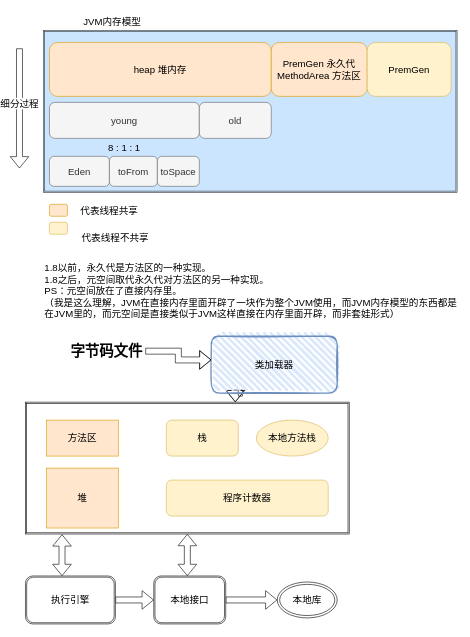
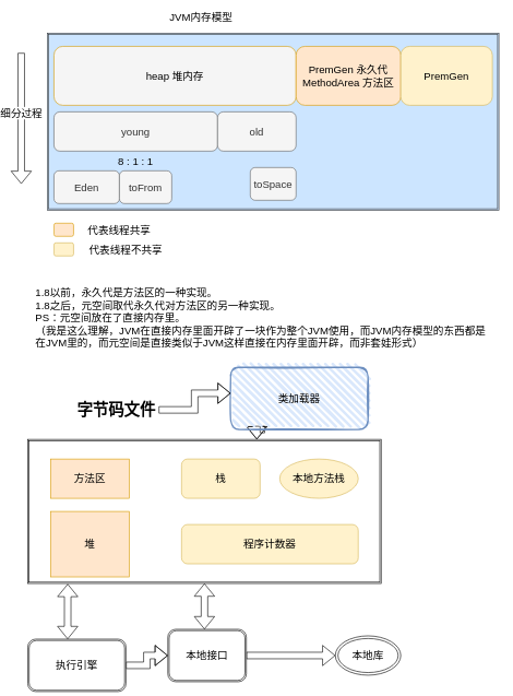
  <mxCell id="0" />
  <mxCell id="1" parent="0" />
  <mxCell id="2" value="" style="shape=ext;double=1;rounded=0;whiteSpace=wrap;html=1;fillColor=#cce5ff;strokeColor=#36393d;" vertex="1" parent="1"><mxGeometry x="60" y="50" width="690" height="270" as="geometry" /></mxCell>
- <mxCell id="3" value="JVM内存模型" style="text;html=1;strokeColor=none;fillColor=none;align=center;verticalAlign=middle;whiteSpace=wrap;rounded=0;fontSize=16;" vertex="1" parent="1"><mxGeometry x="60" y="20" width="230" height="30" as="geometry" /></mxCell>
- <mxCell id="4" value="heap 堆内存" style="rounded=1;whiteSpace=wrap;html=1;fontSize=16;fillColor=#ffe6cc;strokeColor=#d79b00;" vertex="1" parent="1"><mxGeometry x="70" y="70" width="370" height="90" as="geometry" /></mxCell>
+ <mxCell id="3" value="JVM内存模型" style="text;html=1;strokeColor=none;fillColor=none;align=center;verticalAlign=middle;whiteSpace=wrap;rounded=0;fontSize=16;" vertex="1" parent="1"><mxGeometry x="180" y="10" width="230" height="30" as="geometry" /></mxCell>
+ <mxCell id="4" value="heap 堆内存" style="rounded=1;whiteSpace=wrap;html=1;fontSize=16;fillColor=#f5f5f5;strokeColor=#d79b00;" vertex="1" parent="1"><mxGeometry x="70" y="70" width="370" height="90" as="geometry" /></mxCell>
  <mxCell id="5" value="young" style="rounded=1;whiteSpace=wrap;html=1;fontSize=16;fillColor=#f5f5f5;strokeColor=#666666;fontColor=#333333;" vertex="1" parent="1"><mxGeometry x="70" y="170" width="250" height="60" as="geometry" /></mxCell>
  <mxCell id="6" value="old" style="rounded=1;whiteSpace=wrap;html=1;fontSize=16;fillColor=#f5f5f5;strokeColor=#666666;fontColor=#333333;" vertex="1" parent="1"><mxGeometry x="320" y="170" width="120" height="60" as="geometry" /></mxCell>
  <mxCell id="7" value="Eden" style="rounded=1;whiteSpace=wrap;html=1;fontSize=16;fillColor=#f5f5f5;fontColor=#333333;strokeColor=#666666;" vertex="1" parent="1"><mxGeometry x="70" y="260" width="100" height="50" as="geometry" /></mxCell>
  <mxCell id="8" value="toFrom" style="rounded=1;whiteSpace=wrap;html=1;fontSize=16;fillColor=#f5f5f5;fontColor=#333333;strokeColor=#666666;" vertex="1" parent="1"><mxGeometry x="170" y="260" width="80" height="50" as="geometry" /></mxCell>
- <mxCell id="9" value="toSpace" style="rounded=1;whiteSpace=wrap;html=1;fontSize=16;fillColor=#f5f5f5;fontColor=#333333;strokeColor=#666666;" vertex="1" parent="1"><mxGeometry x="250" y="260" width="70" height="50" as="geometry" /></mxCell>
+ <mxCell id="9" value="toSpace" style="rounded=1;whiteSpace=wrap;html=1;fontSize=16;fillColor=#f5f5f5;fontColor=#333333;strokeColor=#666666;" vertex="1" parent="1"><mxGeometry x="370" y="255" width="70" height="50" as="geometry" /></mxCell>
  <mxCell id="10" value="PremGen 永久代&lt;br&gt;MethodArea 方法区" style="rounded=1;whiteSpace=wrap;html=1;fontSize=16;fillColor=#ffe6cc;strokeColor=#d79b00;" vertex="1" parent="1"><mxGeometry x="440" y="70" width="160" height="90" as="geometry" /></mxCell>
  <mxCell id="11" value="PremGen" style="rounded=1;whiteSpace=wrap;html=1;fontSize=16;fillColor=#fff2cc;strokeColor=#d6b656;" vertex="1" parent="1"><mxGeometry x="600" y="70" width="140" height="90" as="geometry" /></mxCell>
  <mxCell id="12" value="" style="shape=flexArrow;endArrow=classic;html=1;rounded=0;fontSize=16;" edge="1" parent="1"><mxGeometry width="50" height="50" relative="1" as="geometry"><mxPoint x="20" y="80" as="sourcePoint" /><mxPoint x="20" y="280" as="targetPoint" /></mxGeometry></mxCell>
  <mxCell id="13" value="细分过程" style="edgeLabel;html=1;align=center;verticalAlign=middle;resizable=0;points=[];fontSize=16;" vertex="1" connectable="0" parent="12"><mxGeometry x="-0.092" y="-1" relative="1" as="geometry"><mxPoint as="offset" /></mxGeometry></mxCell>
- <mxCell id="14" value="1.8以前，永久代是方法区的一种实现。&lt;br&gt;1.8之后，元空间取代永久代对方法区的另一种实现。&lt;br&gt;PS：元空间放在了直接内存里。&lt;br&gt;（我是这么理解，JVM在直接内存里面开辟了一块作为整个JVM使用，而JVM内存模型的东西都是在JVM里的，而元空间是直接类似于JVM这样直接在内存里面开辟，而非套娃形式）" style="text;html=1;strokeColor=none;fillColor=none;align=left;verticalAlign=top;whiteSpace=wrap;rounded=0;fontSize=16;" vertex="1" parent="1"><mxGeometry x="60" y="430" width="690" height="110" as="geometry" /></mxCell>
+ <mxCell id="14" value="1.8以前，永久代是方法区的一种实现。&lt;br&gt;1.8之后，元空间取代永久代对方法区的另一种实现。&lt;br&gt;PS：元空间放在了直接内存里。&lt;br&gt;（我是这么理解，JVM在直接内存里面开辟了一块作为整个JVM使用，而JVM内存模型的东西都是在JVM里的，而元空间是直接类似于JVM这样直接在内存里面开辟，而非套娃形式）" style="text;html=1;strokeColor=none;fillColor=none;align=left;verticalAlign=top;whiteSpace=wrap;rounded=0;fontSize=16;" vertex="1" parent="1"><mxGeometry x="40" y="430" width="690" height="110" as="geometry" /></mxCell>
  <mxCell id="15" value="8&lt;span style=&quot;white-space: pre&quot;&gt; &lt;/span&gt;:&lt;span style=&quot;white-space: pre&quot;&gt; &lt;/span&gt;1&lt;span style=&quot;white-space: pre&quot;&gt; &lt;/span&gt;:&lt;span style=&quot;white-space: pre&quot;&gt; &lt;/span&gt;1" style="text;html=1;strokeColor=none;fillColor=none;align=center;verticalAlign=middle;whiteSpace=wrap;rounded=0;fontSize=16;" vertex="1" parent="1"><mxGeometry x="70" y="230" width="250" height="30" as="geometry" /></mxCell>
  <mxCell id="16" value="" style="rounded=1;whiteSpace=wrap;html=1;fontSize=16;align=center;verticalAlign=middle;fillColor=#ffe6cc;strokeColor=#d79b00;" vertex="1" parent="1"><mxGeometry x="70" y="340" width="30" height="20" as="geometry" /></mxCell>
  <mxCell id="17" value="代表线程共享" style="text;html=1;strokeColor=none;fillColor=none;align=center;verticalAlign=middle;whiteSpace=wrap;rounded=0;fontSize=16;" vertex="1" parent="1"><mxGeometry x="120" y="340" width="100" height="20" as="geometry" /></mxCell>
  <mxCell id="18" value="" style="rounded=1;whiteSpace=wrap;html=1;fontSize=16;align=center;verticalAlign=middle;fillColor=#fff2cc;strokeColor=#d6b656;" vertex="1" parent="1"><mxGeometry x="70" y="370" width="30" height="20" as="geometry" /></mxCell>
- <mxCell id="19" value="代表线程不共享" style="text;html=1;strokeColor=none;fillColor=none;align=center;verticalAlign=middle;whiteSpace=wrap;rounded=0;fontSize=16;" vertex="1" parent="1"><mxGeometry x="120" y="385" width="120" height="20" as="geometry" /></mxCell>
+ <mxCell id="19" value="代表线程不共享" style="text;html=1;strokeColor=none;fillColor=none;align=center;verticalAlign=middle;whiteSpace=wrap;rounded=0;fontSize=16;" vertex="1" parent="1"><mxGeometry x="120" y="370" width="120" height="20" as="geometry" /></mxCell>
  <mxCell id="20" value="" style="shape=ext;double=1;rounded=0;whiteSpace=wrap;html=1;fontSize=16;align=center;verticalAlign=middle;" vertex="1" parent="1"><mxGeometry x="30" y="670" width="540" height="220" as="geometry" /></mxCell>
  <mxCell id="21" style="edgeStyle=orthogonalEdgeStyle;shape=flexArrow;rounded=0;orthogonalLoop=1;jettySize=auto;html=1;exitX=0.25;exitY=1;exitDx=0;exitDy=0;fontSize=16;" edge="1" parent="1" source="22"><mxGeometry relative="1" as="geometry"><mxPoint x="380" y="670" as="targetPoint" /></mxGeometry></mxCell>
  <mxCell id="22" value="类加载器" style="rounded=1;whiteSpace=wrap;html=1;strokeWidth=2;fillWeight=4;hachureGap=8;hachureAngle=45;fillColor=#dae8fc;sketch=1;fontSize=16;align=center;verticalAlign=middle;strokeColor=#6c8ebf;" vertex="1" parent="1"><mxGeometry x="340" y="560" width="210" height="95" as="geometry" /></mxCell>
  <mxCell id="23" style="edgeStyle=orthogonalEdgeStyle;shape=flexArrow;rounded=0;orthogonalLoop=1;jettySize=auto;html=1;entryX=0;entryY=0.417;entryDx=0;entryDy=0;entryPerimeter=0;fontSize=16;" edge="1" parent="1" source="24" target="22"><mxGeometry relative="1" as="geometry" /></mxCell>
- <mxCell id="24" value="字节码文件" style="text;strokeColor=none;fillColor=none;html=1;fontSize=24;fontStyle=1;verticalAlign=middle;align=center;" vertex="1" parent="1"><mxGeometry x="100" y="560" width="130" height="50" as="geometry" /></mxCell>
+ <mxCell id="24" value="字节码文件" style="text;strokeColor=none;fillColor=none;html=1;fontSize=24;fontStyle=1;verticalAlign=middle;align=center;" vertex="1" parent="1"><mxGeometry x="100" y="600" width="130" height="50" as="geometry" /></mxCell>
  <mxCell id="25" value="方法区" style="rounded=0;whiteSpace=wrap;html=1;fontSize=16;align=center;verticalAlign=middle;fillColor=#ffe6cc;strokeColor=#d79b00;" vertex="1" parent="1"><mxGeometry x="65" y="700" width="120" height="60" as="geometry" /></mxCell>
  <mxCell id="26" value="堆" style="rounded=0;whiteSpace=wrap;html=1;fontSize=16;align=center;verticalAlign=middle;fillColor=#ffe6cc;strokeColor=#d79b00;" vertex="1" parent="1"><mxGeometry x="65" y="780" width="120" height="100" as="geometry" /></mxCell>
  <mxCell id="27" value="栈" style="rounded=1;whiteSpace=wrap;html=1;fontSize=16;align=center;verticalAlign=middle;fillColor=#fff2cc;strokeColor=#d6b656;" vertex="1" parent="1"><mxGeometry x="265" y="700" width="120" height="60" as="geometry" /></mxCell>
  <mxCell id="28" value="程序计数器" style="rounded=1;whiteSpace=wrap;html=1;fontSize=16;align=center;verticalAlign=middle;fillColor=#fff2cc;strokeColor=#d6b656;" vertex="1" parent="1"><mxGeometry x="265" y="800" width="270" height="60" as="geometry" /></mxCell>
  <mxCell id="29" value="本地方法栈" style="ellipse;whiteSpace=wrap;html=1;fontSize=16;align=center;verticalAlign=middle;fillColor=#fff2cc;strokeColor=#d6b656;" vertex="1" parent="1"><mxGeometry x="415" y="700" width="120" height="60" as="geometry" /></mxCell>
  <mxCell id="30" style="edgeStyle=orthogonalEdgeStyle;shape=flexArrow;rounded=0;orthogonalLoop=1;jettySize=auto;html=1;entryX=0;entryY=0.5;entryDx=0;entryDy=0;fontSize=16;" edge="1" parent="1" source="31" target="32"><mxGeometry relative="1" as="geometry" /></mxCell>
  <mxCell id="31" value="本地接口" style="shape=ext;double=1;rounded=1;whiteSpace=wrap;html=1;fontSize=16;align=center;verticalAlign=middle;" vertex="1" parent="1"><mxGeometry x="244" y="960" width="120" height="80" as="geometry" /></mxCell>
- <mxCell id="32" value="本地库" style="ellipse;shape=doubleEllipse;whiteSpace=wrap;html=1;fontSize=16;align=center;verticalAlign=middle;" vertex="1" parent="1"><mxGeometry x="450" y="970" width="100" height="60" as="geometry" /></mxCell>
+ <mxCell id="32" value="本地库" style="ellipse;shape=doubleEllipse;whiteSpace=wrap;html=1;fontSize=16;align=center;verticalAlign=middle;" vertex="1" parent="1"><mxGeometry x="500" y="970" width="100" height="60" as="geometry" /></mxCell>
  <mxCell id="33" style="edgeStyle=orthogonalEdgeStyle;shape=flexArrow;rounded=0;orthogonalLoop=1;jettySize=auto;html=1;entryX=0;entryY=0.5;entryDx=0;entryDy=0;fontSize=16;" edge="1" parent="1" source="34" target="31"><mxGeometry relative="1" as="geometry" /></mxCell>
- <mxCell id="34" value="执行引擎" style="shape=ext;double=1;rounded=1;whiteSpace=wrap;html=1;fontSize=16;align=center;verticalAlign=middle;" vertex="1" parent="1"><mxGeometry x="30" y="960" width="150" height="80" as="geometry" /></mxCell>
+ <mxCell id="34" value="执行引擎" style="shape=ext;double=1;rounded=1;whiteSpace=wrap;html=1;fontSize=16;align=center;verticalAlign=middle;" vertex="1" parent="1"><mxGeometry x="30" y="975" width="150" height="80" as="geometry" /></mxCell>
  <mxCell id="35" value="" style="shape=flexArrow;endArrow=classic;startArrow=classic;html=1;rounded=0;fontSize=16;entryX=0.113;entryY=1.003;entryDx=0;entryDy=0;entryPerimeter=0;exitX=0.406;exitY=0;exitDx=0;exitDy=0;exitPerimeter=0;" edge="1" parent="1" source="34" target="20"><mxGeometry width="100" height="100" relative="1" as="geometry"><mxPoint x="91" y="950" as="sourcePoint" /><mxPoint x="190" y="910" as="targetPoint" /></mxGeometry></mxCell>
  <mxCell id="36" value="" style="shape=flexArrow;endArrow=classic;startArrow=classic;html=1;rounded=0;fontSize=16;entryX=0.5;entryY=1;entryDx=0;entryDy=0;" edge="1" parent="1" target="20"><mxGeometry width="100" height="100" relative="1" as="geometry"><mxPoint x="300" y="960" as="sourcePoint" /><mxPoint x="300" y="920" as="targetPoint" /></mxGeometry></mxCell>
